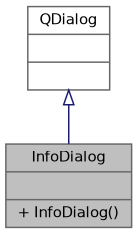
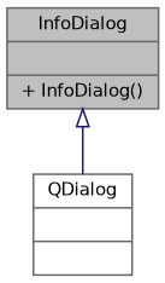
  digraph {
    node [color=gray40 fontname=Helvetica fontsize=10 shape=record]
    n1 [fillcolor=grey75 fontcolor=black height=0.2 label="{InfoDialog\n||+ InfoDialog()\l}" style=filled width=0.4]
    n2 [height=0.2 label="{QDialog\n||}" width=0.4]
-   n2 -> n1 [arrowtail=onormal color=midnightblue dir=back fontname=Helvetica fontsize=10 labelfontname=Helvetica labelfontsize=10 style=solid]
+   n1 -> n2 [arrowtail=onormal color=midnightblue dir=back fontname=Helvetica fontsize=10 labelfontname=Helvetica labelfontsize=10 style=solid]
  }
